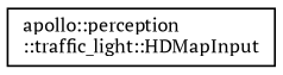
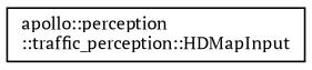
  digraph {
    rankdir=LR
    fontname="PT Serif"
-   n1 [color=black fillcolor=white fontname="PT Serif" fontsize=10 height=0.2 label="apollo::perception\l::traffic_light::HDMapInput" shape=record style=filled width=0.4]
+   n1 [color=black fillcolor=white fontname="PT Serif" fontsize=10 height=0.2 label="apollo::perception\l::traffic_perception::HDMapInput" shape=record style=filled width=0.4]
  }
